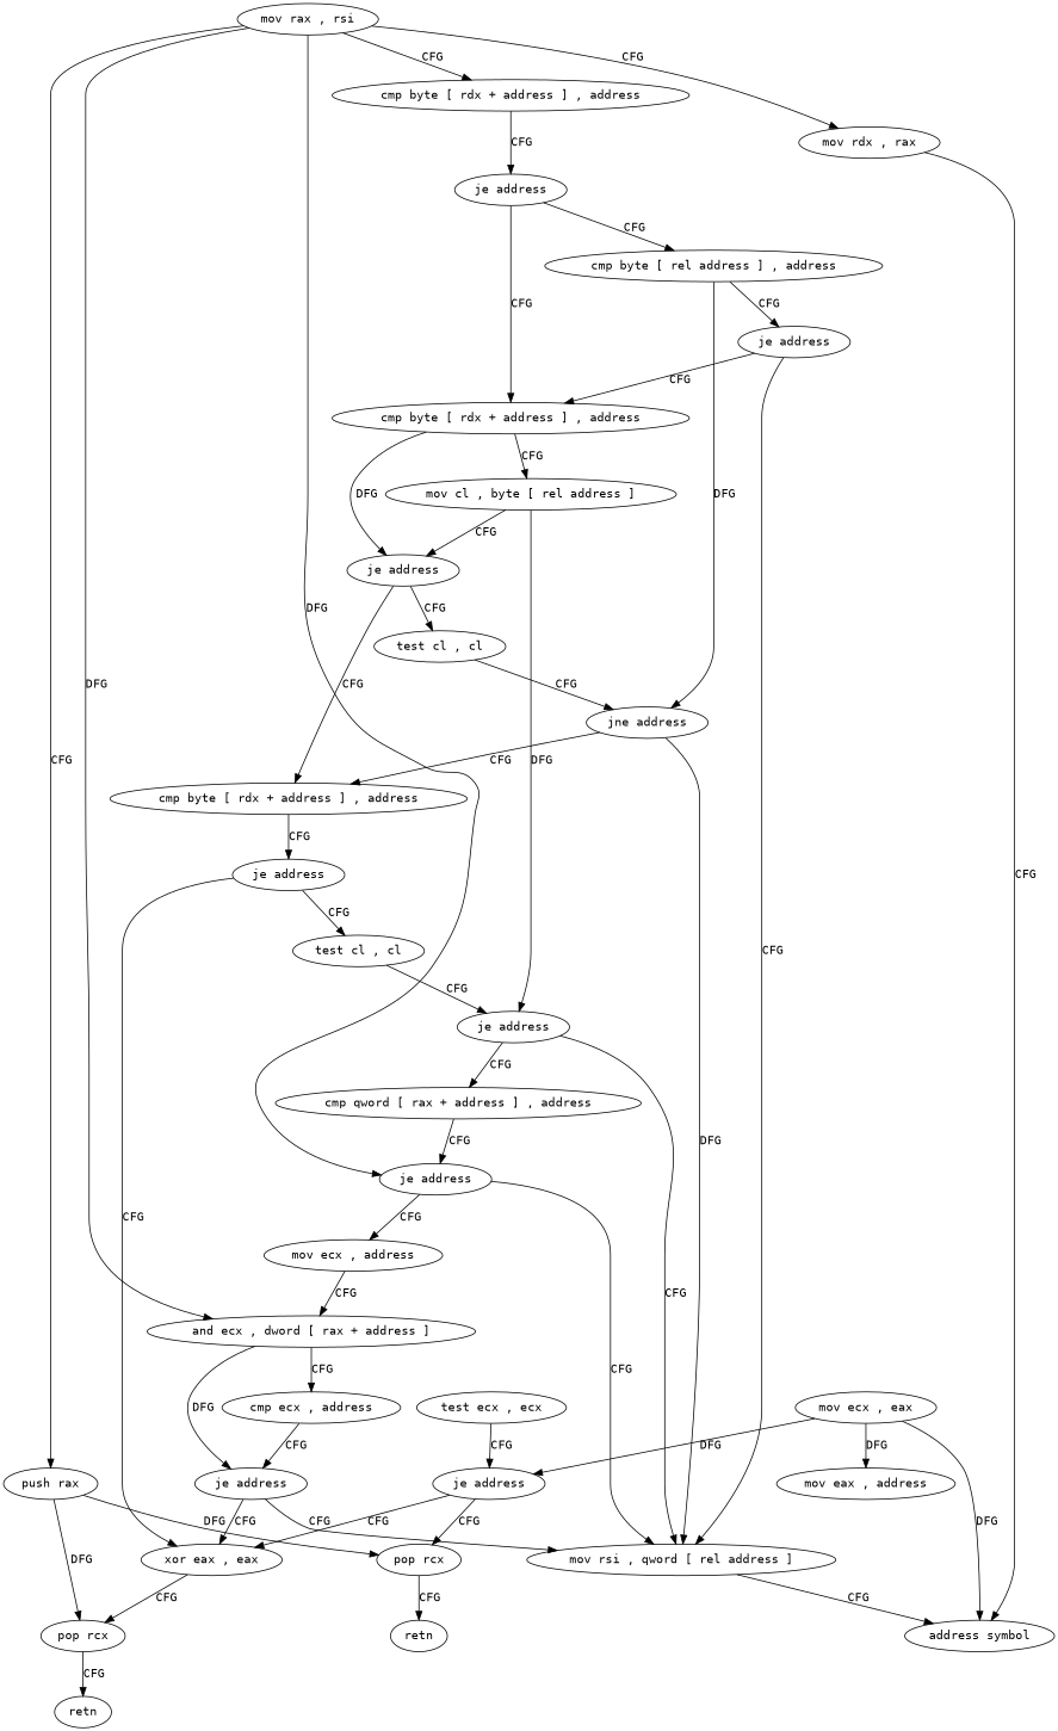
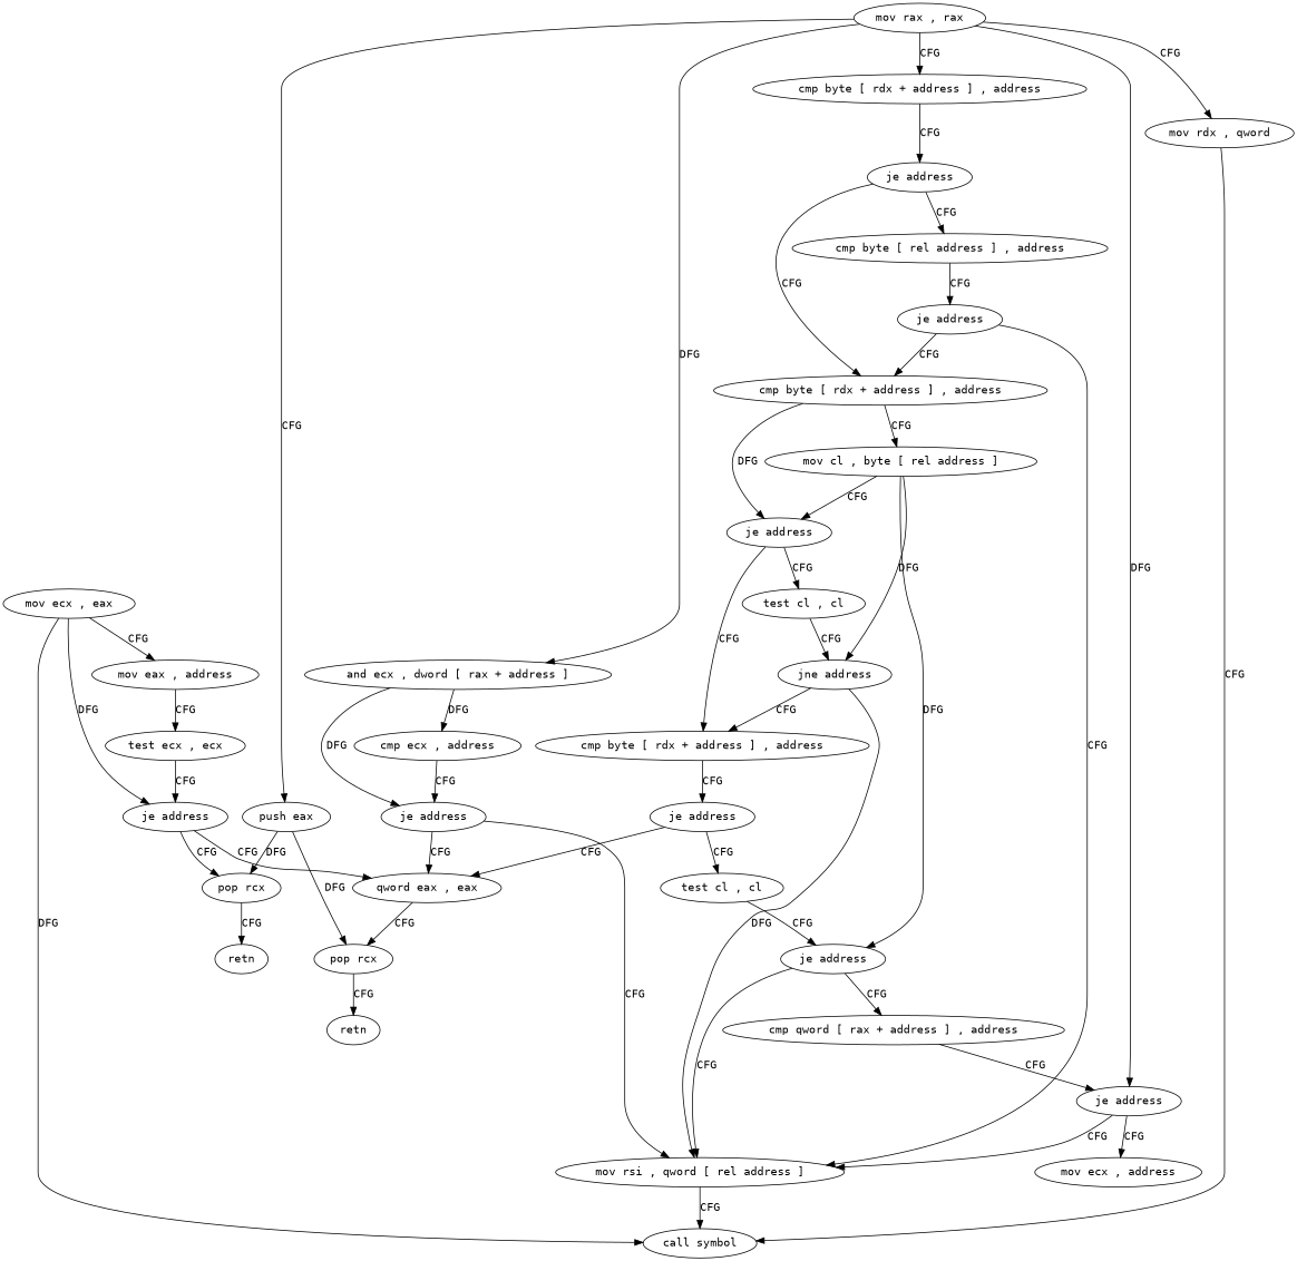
  digraph {
    fontname="DejaVu Sans Mono"
    node [fontname="DejaVu Sans Mono"]
    edge [fontname="DejaVu Sans Mono"]
-   n1 [label="push rax"]
+   n1 [label="push eax"]
    n2 [label="pop rcx"]
    n3 [label="pop rcx"]
-   n4 [label="mov rax , rsi"]
+   n4 [label="mov rax , rax"]
    n5 [label="cmp byte [ rdx + address ] , address"]
-   n6 [label="mov rdx , rax"]
+   n6 [label="mov rdx , qword"]
    n7 [label="je address"]
    n8 [label="and ecx , dword [ rax + address ]"]
    n9 [label=retn]
    n10 [label=retn]
    n11 [label="je address"]
-   n12 [label="address symbol"]
+   n12 [label="call symbol"]
    n13 [label="mov rsi , qword [ rel address ]"]
    n14 [label="mov ecx , address"]
    n15 [label="cmp ecx , address"]
    n16 [label="je address"]
    n17 [label="cmp byte [ rdx + address ] , address"]
    n18 [label="cmp byte [ rel address ] , address"]
    n19 [label="mov cl , byte [ rel address ]"]
    n20 [label="je address"]
    n21 [label="je address"]
    n22 [label="jne address"]
    n23 [label="je address"]
    n24 [label="cmp byte [ rdx + address ] , address"]
    n25 [label="test cl , cl"]
    n26 [label="cmp qword [ rax + address ] , address"]
    n27 [label="je address"]
-   n28 [label="xor eax , eax"]
+   n28 [label="qword eax , eax"]
    n29 [label="test cl , cl"]
    n30 [label="mov ecx , eax"]
    n31 [label="mov eax , address"]
    n32 [label="je address"]
    n33 [label="test ecx , ecx"]
    n1 -> n2 [label=DFG]
    n1 -> n3 [label=DFG]
    n2 -> n9 [label=CFG]
    n3 -> n10 [label=CFG]
    n4 -> n1 [label=CFG]
    n4 -> n5 [label=CFG]
    n4 -> n6 [label=CFG]
    n4 -> n7 [label=DFG]
    n4 -> n8 [label=DFG]
    n5 -> n11 [label=CFG]
    n6 -> n12 [label=CFG]
    n7 -> n13 [label=CFG]
    n7 -> n14 [label=CFG]
-   n8 -> n15 [label=CFG]
+   n8 -> n15 [label=DFG]
    n8 -> n16 [label=DFG]
    n11 -> n17 [label=CFG]
    n11 -> n18 [label=CFG]
    n13 -> n12 [label=CFG]
-   n14 -> n8 [label=CFG]
    n15 -> n16 [label=CFG]
    n16 -> n13 [label=CFG]
    n16 -> n28 [label=CFG]
    n17 -> n19 [label=CFG]
    n17 -> n20 [label=DFG]
    n18 -> n21 [label=CFG]
    n19 -> n20 [label=CFG]
-   n18 -> n22 [label=DFG]
+   n19 -> n22 [label=DFG]
    n19 -> n23 [label=DFG]
    n20 -> n24 [label=CFG]
    n20 -> n25 [label=CFG]
    n21 -> n13 [label=CFG]
    n21 -> n17 [label=CFG]
    n22 -> n13 [label=DFG]
    n22 -> n24 [label=CFG]
    n23 -> n13 [label=CFG]
    n23 -> n26 [label=CFG]
    n24 -> n27 [label=CFG]
    n25 -> n22 [label=CFG]
    n26 -> n7 [label=CFG]
    n27 -> n28 [label=CFG]
    n27 -> n29 [label=CFG]
    n28 -> n3 [label=CFG]
    n29 -> n23 [label=CFG]
    n30 -> n12 [label=DFG]
-   n30 -> n31 [label=DFG]
+   n30 -> n31 [label=CFG]
    n30 -> n32 [label=DFG]
+   n31 -> n33 [label=CFG]
    n32 -> n2 [label=CFG]
    n32 -> n28 [label=CFG]
    n33 -> n32 [label=CFG]
  }
